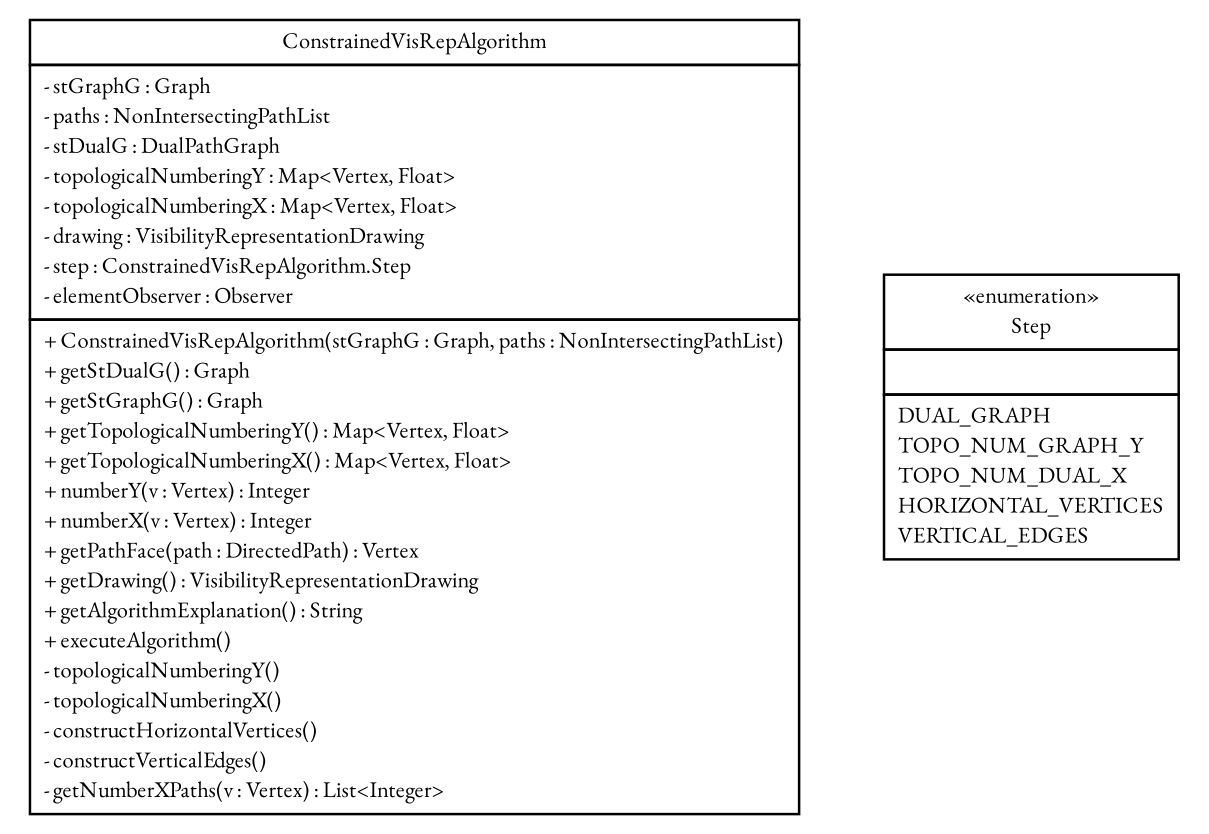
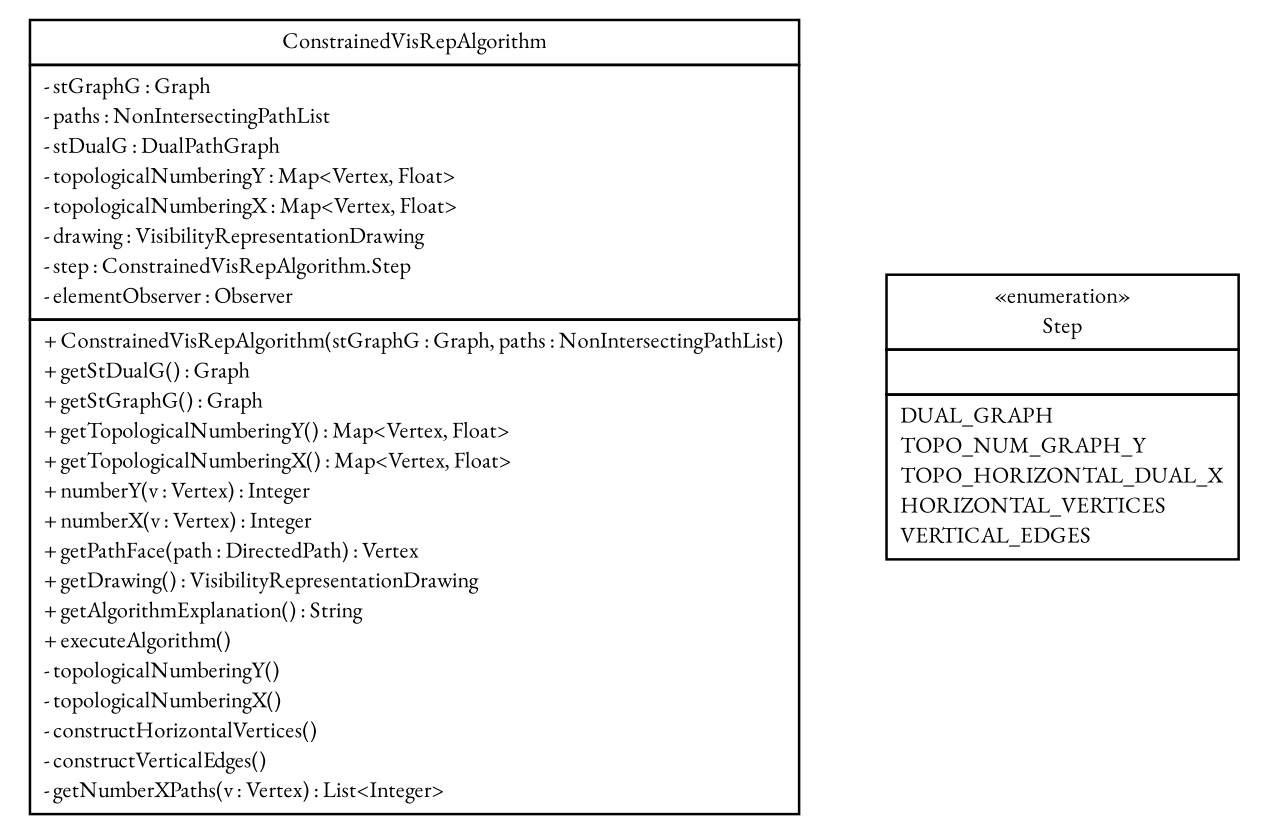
  digraph {
    nodesep=0.25
    ranksep=0.5
    fontname="EB Garamond"
    node [fontcolor=black fontname="EB Garamond" fontsize=9.0 shape=plaintext]
    n1 [label=<<table title="pfc.models.algorithms.constrainedvisrep.ConstrainedVisRepAlgorithm" border="0" cellborder="1" cellspacing="0" cellpadding="2" port="p" href="./ConstrainedVisRepAlgorithm.html"> 		<tr><td><table border="0" cellspacing="0" cellpadding="1"> <tr><td align="center" balign="center"> ConstrainedVisRepAlgorithm </td></tr> 		</table></td></tr> 		<tr><td><table border="0" cellspacing="0" cellpadding="1"> <tr><td align="left" balign="left"> - stGraphG : Graph </td></tr> <tr><td align="left" balign="left"> - paths : NonIntersectingPathList </td></tr> <tr><td align="left" balign="left"> - stDualG : DualPathGraph </td></tr> <tr><td align="left" balign="left"> - topologicalNumberingY : Map&lt;Vertex, Float&gt; </td></tr> <tr><td align="left" balign="left"> - topologicalNumberingX : Map&lt;Vertex, Float&gt; </td></tr> <tr><td align="left" balign="left"> - drawing : VisibilityRepresentationDrawing </td></tr> <tr><td align="left" balign="left"> - step : ConstrainedVisRepAlgorithm.Step </td></tr> <tr><td align="left" balign="left"> - elementObserver : Observer </td></tr> 		</table></td></tr> 		<tr><td><table border="0" cellspacing="0" cellpadding="1"> <tr><td align="left" balign="left"> + ConstrainedVisRepAlgorithm(stGraphG : Graph, paths : NonIntersectingPathList) </td></tr> <tr><td align="left" balign="left"> + getStDualG() : Graph </td></tr> <tr><td align="left" balign="left"> + getStGraphG() : Graph </td></tr> <tr><td align="left" balign="left"> + getTopologicalNumberingY() : Map&lt;Vertex, Float&gt; </td></tr> <tr><td align="left" balign="left"> + getTopologicalNumberingX() : Map&lt;Vertex, Float&gt; </td></tr> <tr><td align="left" balign="left"> + numberY(v : Vertex) : Integer </td></tr> <tr><td align="left" balign="left"> + numberX(v : Vertex) : Integer </td></tr> <tr><td align="left" balign="left"> + getPathFace(path : DirectedPath) : Vertex </td></tr> <tr><td align="left" balign="left"> + getDrawing() : VisibilityRepresentationDrawing </td></tr> <tr><td align="left" balign="left"> + getAlgorithmExplanation() : String </td></tr> <tr><td align="left" balign="left"> + executeAlgorithm() </td></tr> <tr><td align="left" balign="left"> - topologicalNumberingY() </td></tr> <tr><td align="left" balign="left"> - topologicalNumberingX() </td></tr> <tr><td align="left" balign="left"> - constructHorizontalVertices() </td></tr> <tr><td align="left" balign="left"> - constructVerticalEdges() </td></tr> <tr><td align="left" balign="left"> - getNumberXPaths(v : Vertex) : List&lt;Integer&gt; </td></tr> 		</table></td></tr> 		</table>>]
-   n2 [label=<<table title="pfc.models.algorithms.constrainedvisrep.ConstrainedVisRepAlgorithm.Step" border="0" cellborder="1" cellspacing="0" cellpadding="2" port="p" href="./ConstrainedVisRepAlgorithm.Step.html"> 		<tr><td><table border="0" cellspacing="0" cellpadding="1"> <tr><td align="center" balign="center"> &#171;enumeration&#187; </td></tr> <tr><td align="center" balign="center"> Step </td></tr> 		</table></td></tr> 		<tr><td><table border="0" cellspacing="0" cellpadding="1"> <tr><td align="left" balign="left">  </td></tr> 		</table></td></tr> 		<tr><td><table border="0" cellspacing="0" cellpadding="1"> <tr><td align="left" balign="left"> DUAL_GRAPH </td></tr> <tr><td align="left" balign="left"> TOPO_NUM_GRAPH_Y </td></tr> <tr><td align="left" balign="left"> TOPO_NUM_DUAL_X </td></tr> <tr><td align="left" balign="left"> HORIZONTAL_VERTICES </td></tr> <tr><td align="left" balign="left"> VERTICAL_EDGES </td></tr> 		</table></td></tr> 		</table>>]
+   n2 [label=<<table title="pfc.models.algorithms.constrainedvisrep.ConstrainedVisRepAlgorithm.Step" border="0" cellborder="1" cellspacing="0" cellpadding="2" port="p" href="./ConstrainedVisRepAlgorithm.Step.html"> 		<tr><td><table border="0" cellspacing="0" cellpadding="1"> <tr><td align="center" balign="center"> &#171;enumeration&#187; </td></tr> <tr><td align="center" balign="center"> Step </td></tr> 		</table></td></tr> 		<tr><td><table border="0" cellspacing="0" cellpadding="1"> <tr><td align="left" balign="left">  </td></tr> 		</table></td></tr> 		<tr><td><table border="0" cellspacing="0" cellpadding="1"> <tr><td align="left" balign="left"> DUAL_GRAPH </td></tr> <tr><td align="left" balign="left"> TOPO_NUM_GRAPH_Y </td></tr> <tr><td align="left" balign="left"> TOPO_HORIZONTAL_DUAL_X </td></tr> <tr><td align="left" balign="left"> HORIZONTAL_VERTICES </td></tr> <tr><td align="left" balign="left"> VERTICAL_EDGES </td></tr> 		</table></td></tr> 		</table>>]
  }
